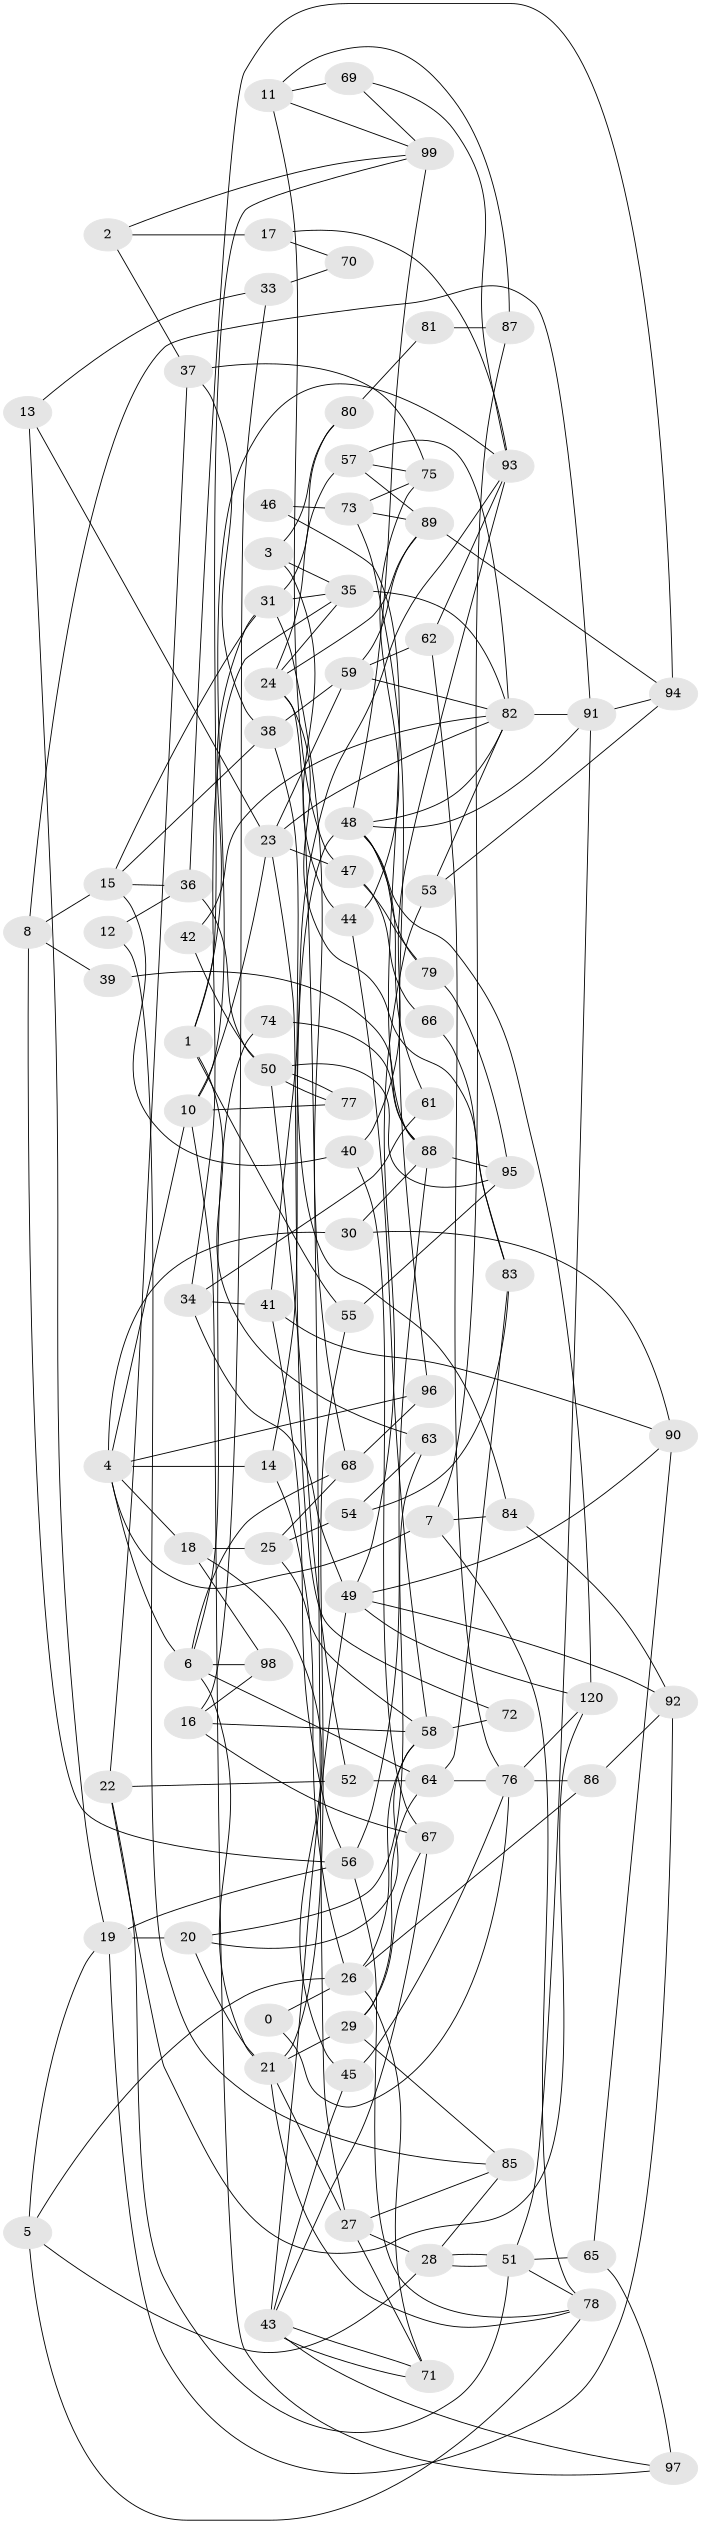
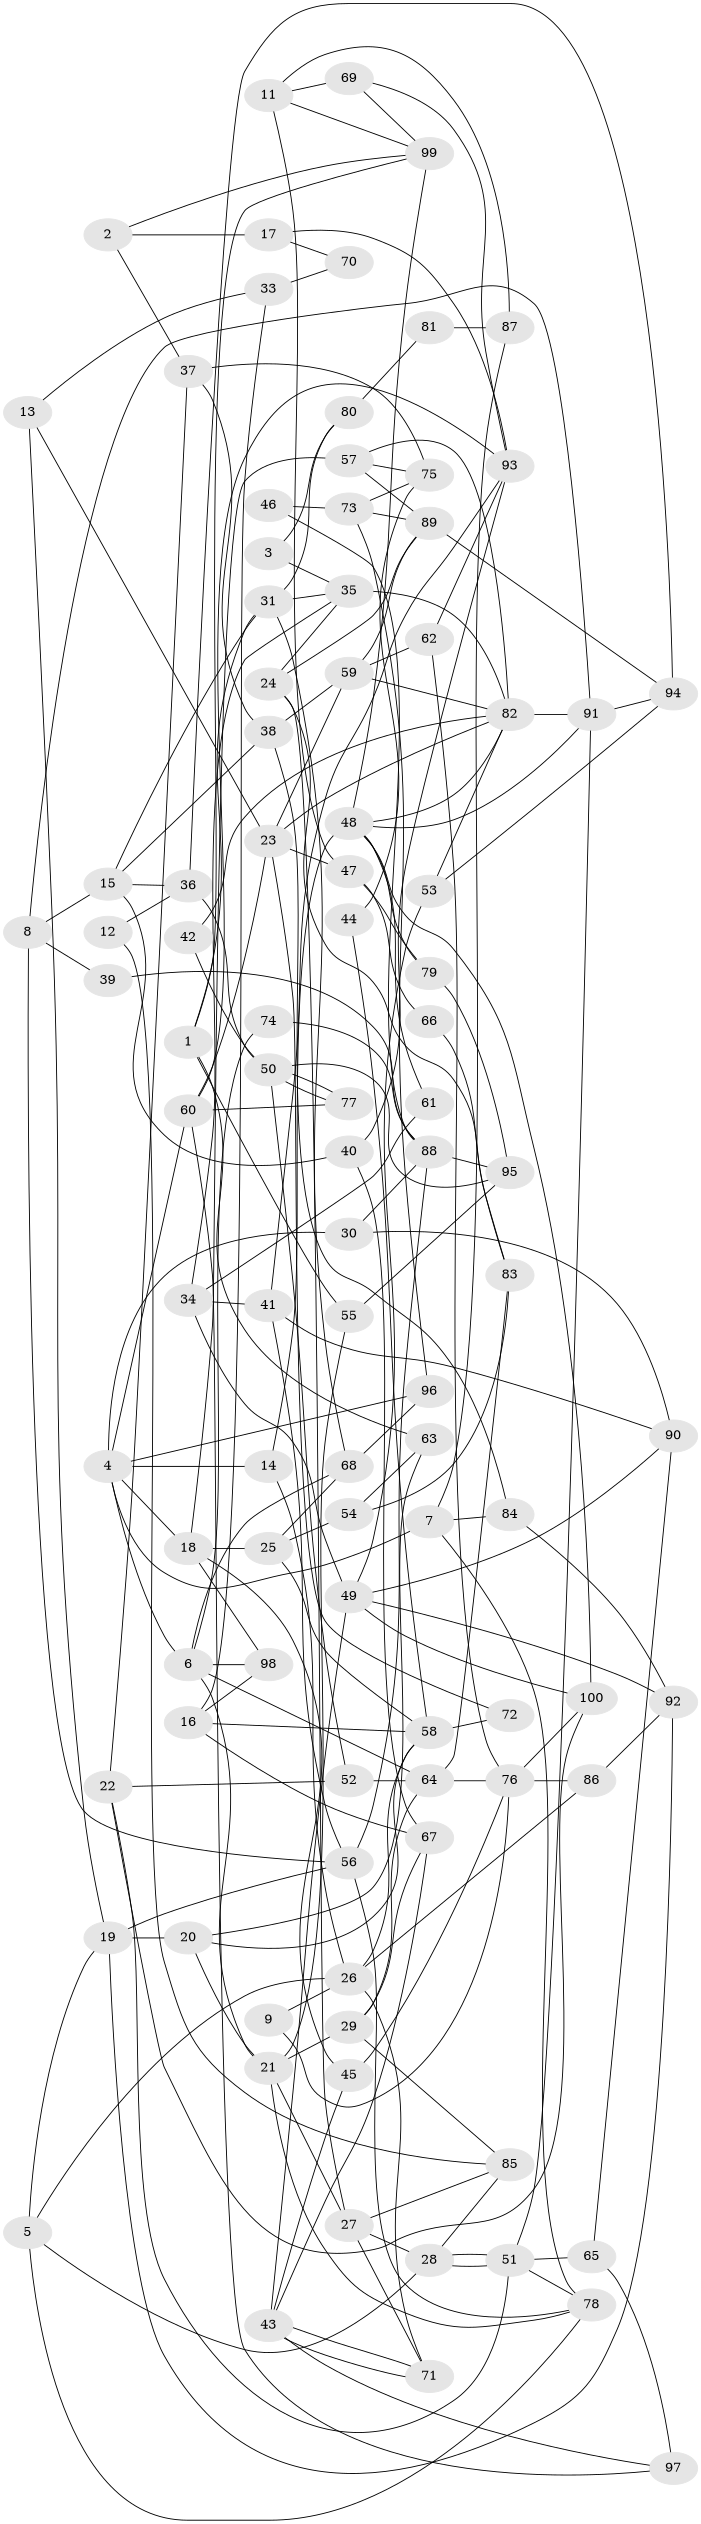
  graph {
    rankdir=LR
    node [color=gray90 style=filled]
    1
    31
    55
    63
    99
    35
    80
    68
    95
    2
    17
    37
    93
    70
    38
    75
    3
    44
    82
    58
    81
    4
    6
    7
-   10
+   10 [label=60]
    14
    18
    30
    96
    21
    64
    74
    98
    78
    84
    87
    23
    77
    97
    26
    48
    25
    45
    57
    88
    90
    5
    19
    28
    56
    20
    92
    71
    86
    85
    51
    27
    29
    76
    83
    8
    15
    39
    91
    36
    40
    94
-   9 [label=0]
-   100 [label=120]
+   9
+   100
    47
    59
    72
    11
    69
    66
    79
    12
    50
    13
    33
    61
    67
    16
    54
    89
    22
    52
    65
    62
    24
    34
    41
    49
    53
    42
    43
    46
    73
    1 -- 31
    1 -- 55
    1 -- 63
    1 -- 99
    31 -- 35
    31 -- 80
    31 -- 68
    55 -- 95
    35 -- 82
    80 -- 81
    68 -- 96
    2 -- 99
    2 -- 17
    2 -- 37
    17 -- 93
    17 -- 70
    37 -- 38
    37 -- 75
    38 -- 84
    38 -- 59
    3 -- 35
    3 -- 80
-   3 -- 44
    44 -- 75
    44 -- 58
    82 -- 91
    58 -- 72
    81 -- 87
    4 -- 6
    4 -- 7
    4 -- 10
    4 -- 14
    4 -- 18
    4 -- 30
    4 -- 96
    6 -- 68
    6 -- 21
    6 -- 64
    6 -- 74
    6 -- 98
    7 -- 78
    7 -- 84
    7 -- 87
    10 -- 93
    10 -- 23
    10 -- 77
    10 -- 97
    14 -- 26
    14 -- 48
    18 -- 98
    18 -- 25
    18 -- 45
-   24 -- 57
+   18 -- 57
    30 -- 88
    30 -- 90
    21 -- 55
    21 -- 78
    21 -- 27
    21 -- 29
    64 -- 76
    64 -- 83
    74 -- 88
    84 -- 92
    23 -- 82
    23 -- 47
    23 -- 59
    23 -- 72
    26 -- 58
    26 -- 71
    26 -- 86
    48 -- 99
    48 -- 82
    48 -- 91
    48 -- 100
    48 -- 79
    48 -- 61
    25 -- 68
    25 -- 58
    25 -- 54
    45 -- 76
    57 -- 75
    57 -- 82
    57 -- 89
    88 -- 95
    5 -- 78
    5 -- 26
    5 -- 19
    5 -- 28
    19 -- 56
    19 -- 20
    19 -- 92
    28 -- 85
    28 -- 51
    28 -- 51
    56 -- 78
    56 -- 88
    20 -- 63
    20 -- 58
    20 -- 21
    86 -- 92
    51 -- 78
    51 -- 91
    51 -- 65
    27 -- 28
    27 -- 71
    27 -- 85
    29 -- 64
    29 -- 85
    29 -- 67
    76 -- 86
    76 -- 100
    8 -- 56
    8 -- 15
    8 -- 39
    8 -- 91
    15 -- 31
    15 -- 38
    15 -- 36
    15 -- 40
    39 -- 88
    91 -- 94
    36 -- 94
    36 -- 50
    40 -- 93
    40 -- 67
    9 -- 26
    9 -- 76
    47 -- 66
    47 -- 79
    59 -- 82
    59 -- 89
    59 -- 62
    11 -- 99
    11 -- 87
    11 -- 47
    11 -- 69
    69 -- 99
    69 -- 93
    66 -- 83
    79 -- 95
    12 -- 85
    12 -- 36
    50 -- 95
    50 -- 77
    50 -- 77
    50 -- 52
    13 -- 23
    13 -- 19
    13 -- 33
    33 -- 70
    16 -- 58
    16 -- 98
    16 -- 33
    16 -- 67
    54 -- 63
    54 -- 83
    89 -- 94
    22 -- 37
    22 -- 51
    22 -- 100
    22 -- 52
    52 -- 64
    65 -- 97
    65 -- 90
    62 -- 93
    62 -- 76
    24 -- 35
    24 -- 27
    24 -- 83
    24 -- 89
    34 -- 35
    34 -- 61
    34 -- 41
    34 -- 49
    41 -- 93
    41 -- 90
    41 -- 56
    49 -- 90
    49 -- 92
    49 -- 100
    49 -- 53
    53 -- 82
    53 -- 94
    42 -- 82
    42 -- 50
    43 -- 97
    43 -- 45
    43 -- 71
    43 -- 71
    43 -- 67
    43 -- 49
    46 -- 88
    46 -- 73
    73 -- 75
    73 -- 96
    73 -- 89
  }
